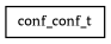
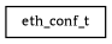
  digraph {
    rankdir=LR
    fontname="PT Serif"
-   n1 [color=black fillcolor=white fontname="PT Serif" fontsize=10 height=0.2 label=conf_conf_t shape=record style=filled width=0.4]
+   n1 [color=black fillcolor=white fontname="PT Serif" fontsize=10 height=0.2 label=eth_conf_t shape=record style=filled width=0.4]
  }
